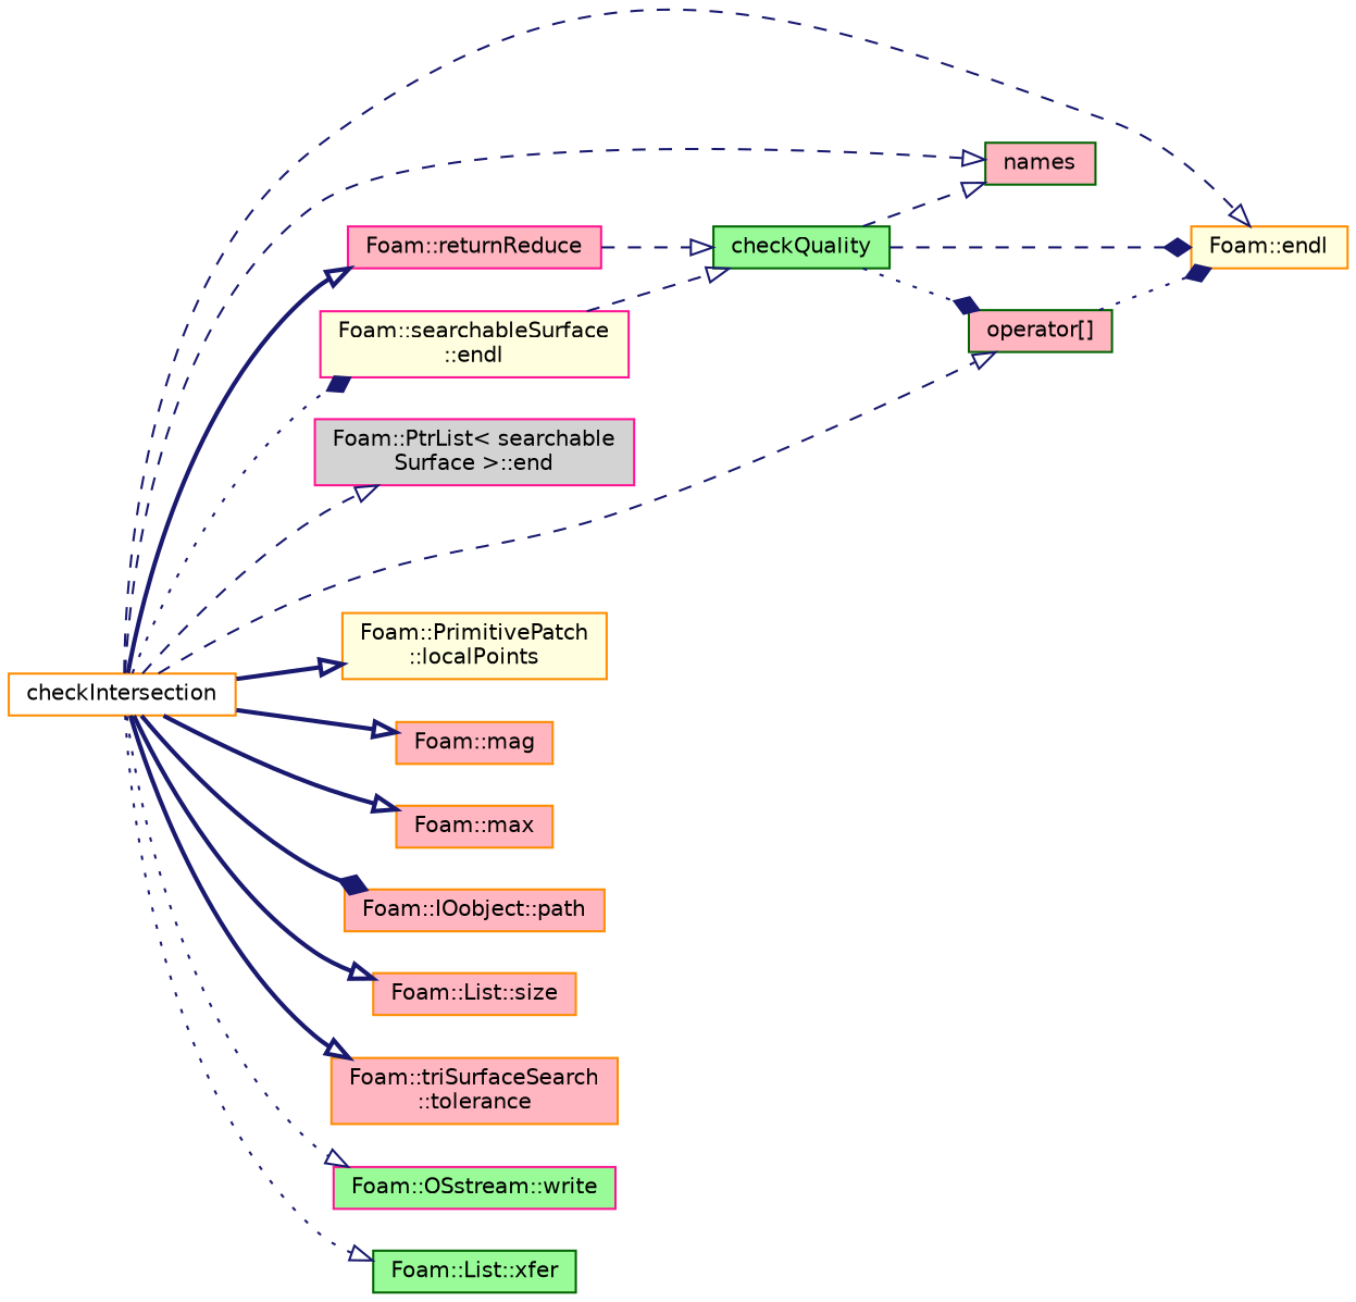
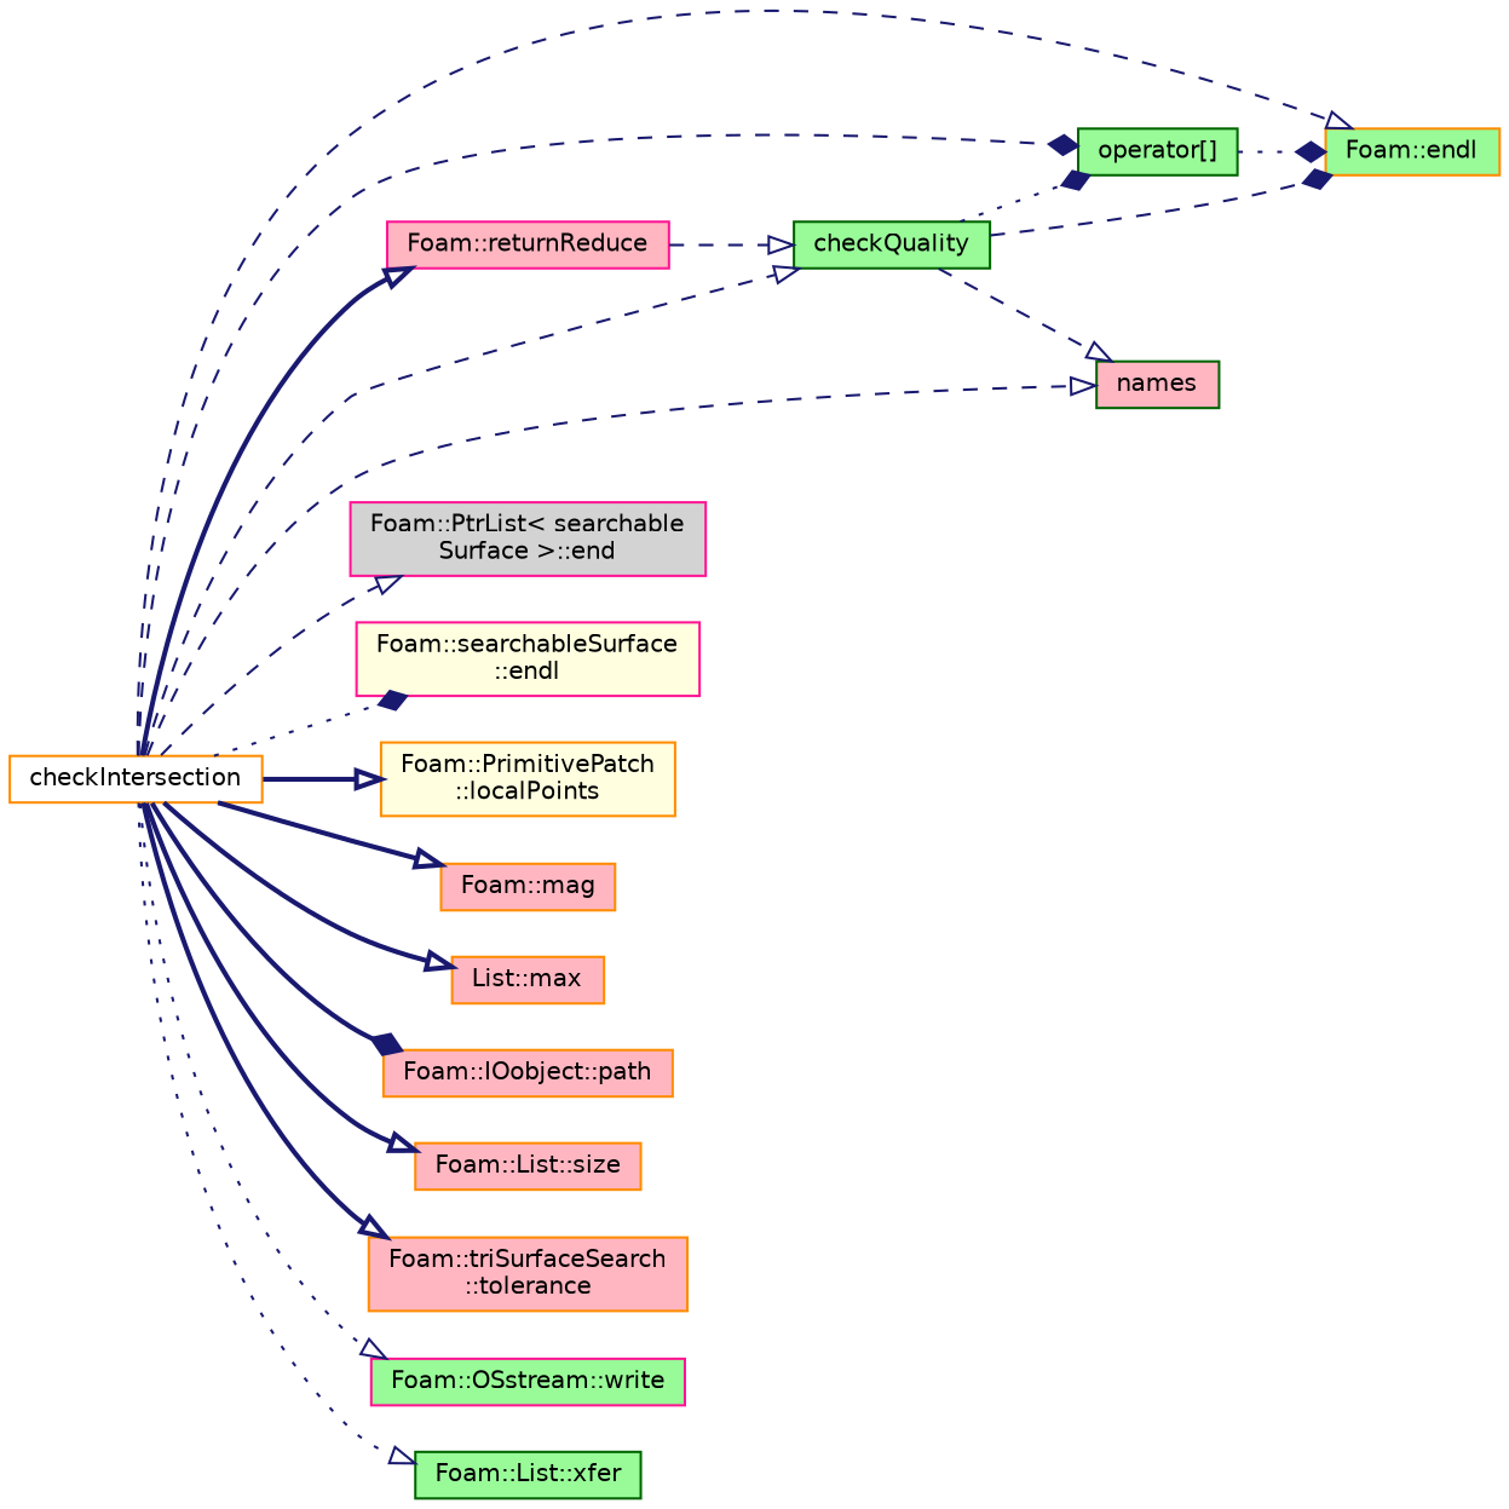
  digraph {
    rankdir=LR
    node [color=darkorange fillcolor=lightpink fontname=Helvetica fontsize=10 shape=record style=filled]
    edge [arrowhead=onormal color=midnightblue fontname=Helvetica fontsize=10 labelfontname=Helvetica labelfontsize=10 style=dashed]
    n1 [fillcolor=white fontcolor=black height=0.2 label=checkIntersection width=0.4]
    n2 [color=darkgreen fillcolor=palegreen height=0.2 label=checkQuality width=0.4]
-   n3 [fillcolor=lightyellow height=0.2 label="Foam::endl" width=0.4]
-   n4 [color=darkgreen height=0.2 label="operator[]" width=0.4]
+   n3 [fillcolor=palegreen height=0.2 label="Foam::endl" width=0.4]
+   n4 [color=darkgreen fillcolor=palegreen height=0.2 label="operator[]" width=0.4]
    n5 [color=darkgreen height=0.2 label=names width=0.4]
    n6 [color=deeppink height=0.2 label="Foam::returnReduce" width=0.4]
    n7 [color=deeppink fillcolor=lightgrey height=0.2 label="Foam::PtrList\< searchable\lSurface \>::end" width=0.4]
    n8 [color=deeppink fillcolor=lightyellow height=0.2 label="Foam::searchableSurface\l::endl" width=0.4]
    n9 [fillcolor=lightyellow height=0.2 label="Foam::PrimitivePatch\l::localPoints" width=0.4]
    n10 [height=0.2 label="Foam::mag" width=0.4]
-   n11 [height=0.2 label="Foam::max" width=0.4]
+   n11 [height=0.2 label="List::max" width=0.4]
    n12 [height=0.2 label="Foam::IOobject::path" width=0.4]
    n13 [height=0.2 label="Foam::List::size" width=0.4]
    n14 [height=0.2 label="Foam::triSurfaceSearch\l::tolerance" width=0.4]
    n15 [color=deeppink fillcolor=palegreen height=0.2 label="Foam::OSstream::write" width=0.4]
    n16 [color=darkgreen fillcolor=palegreen height=0.2 label="Foam::List::xfer" width=0.4]
-   n8 -> n2
+   n1 -> n2
    n1 -> n3
-   n1 -> n4
+   n1 -> n4 [arrowhead=diamond]
    n1 -> n5
    n1 -> n6 [style=bold]
    n1 -> n7
    n1 -> n8 [arrowhead=diamond style=dotted]
    n1 -> n9 [style=bold]
    n1 -> n10 [style=bold]
    n1 -> n11 [style=bold]
    n1 -> n12 [arrowhead=diamond style=bold]
    n1 -> n13 [style=bold]
    n1 -> n14 [style=bold]
    n1 -> n15 [style=dotted]
    n1 -> n16 [style=dotted]
    n2 -> n3 [arrowhead=diamond]
    n2 -> n4 [arrowhead=diamond style=dotted]
    n2 -> n5
    n4 -> n3 [arrowhead=diamond style=dotted]
    n6 -> n2
  }
